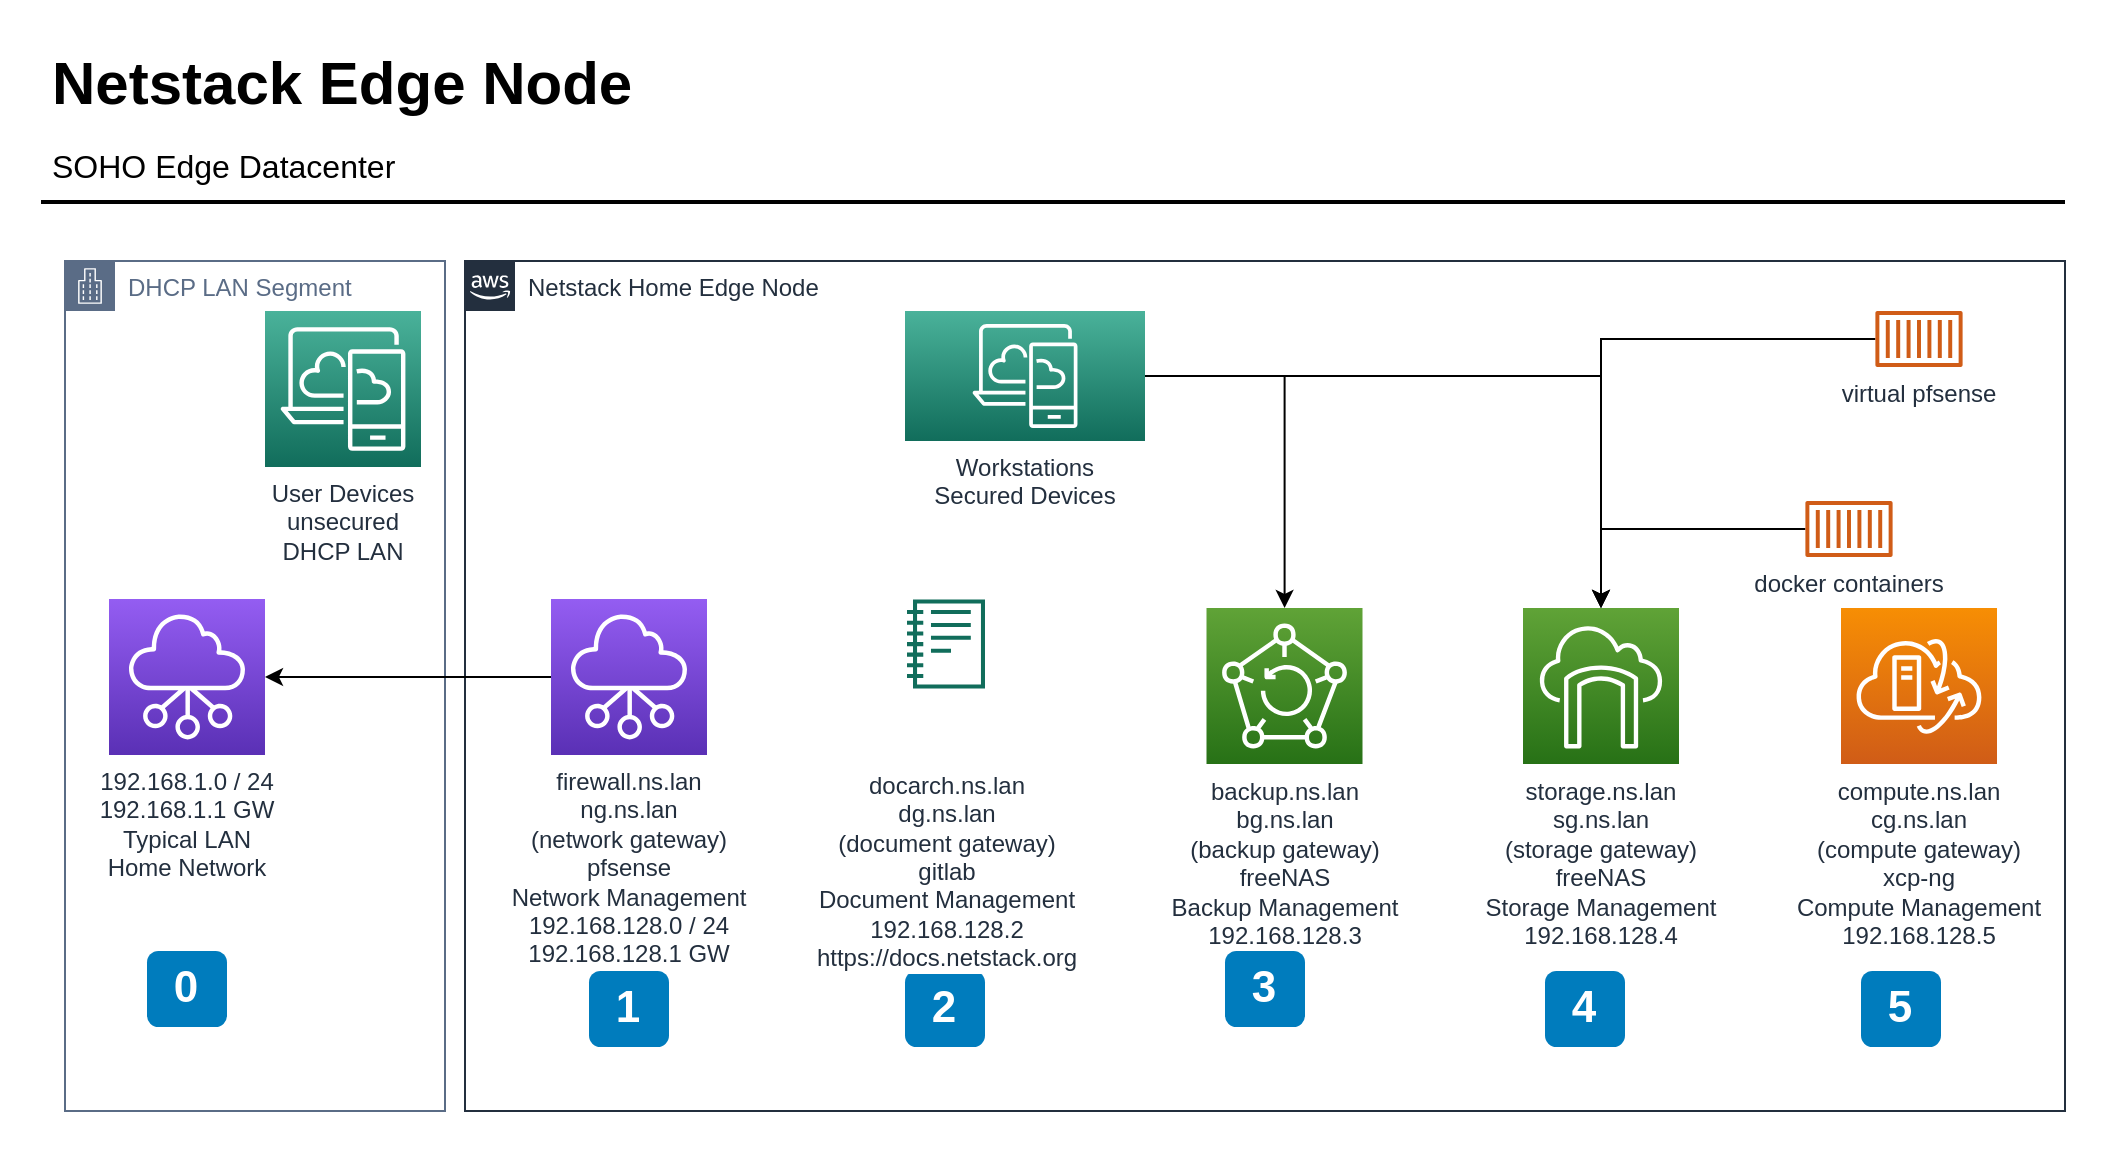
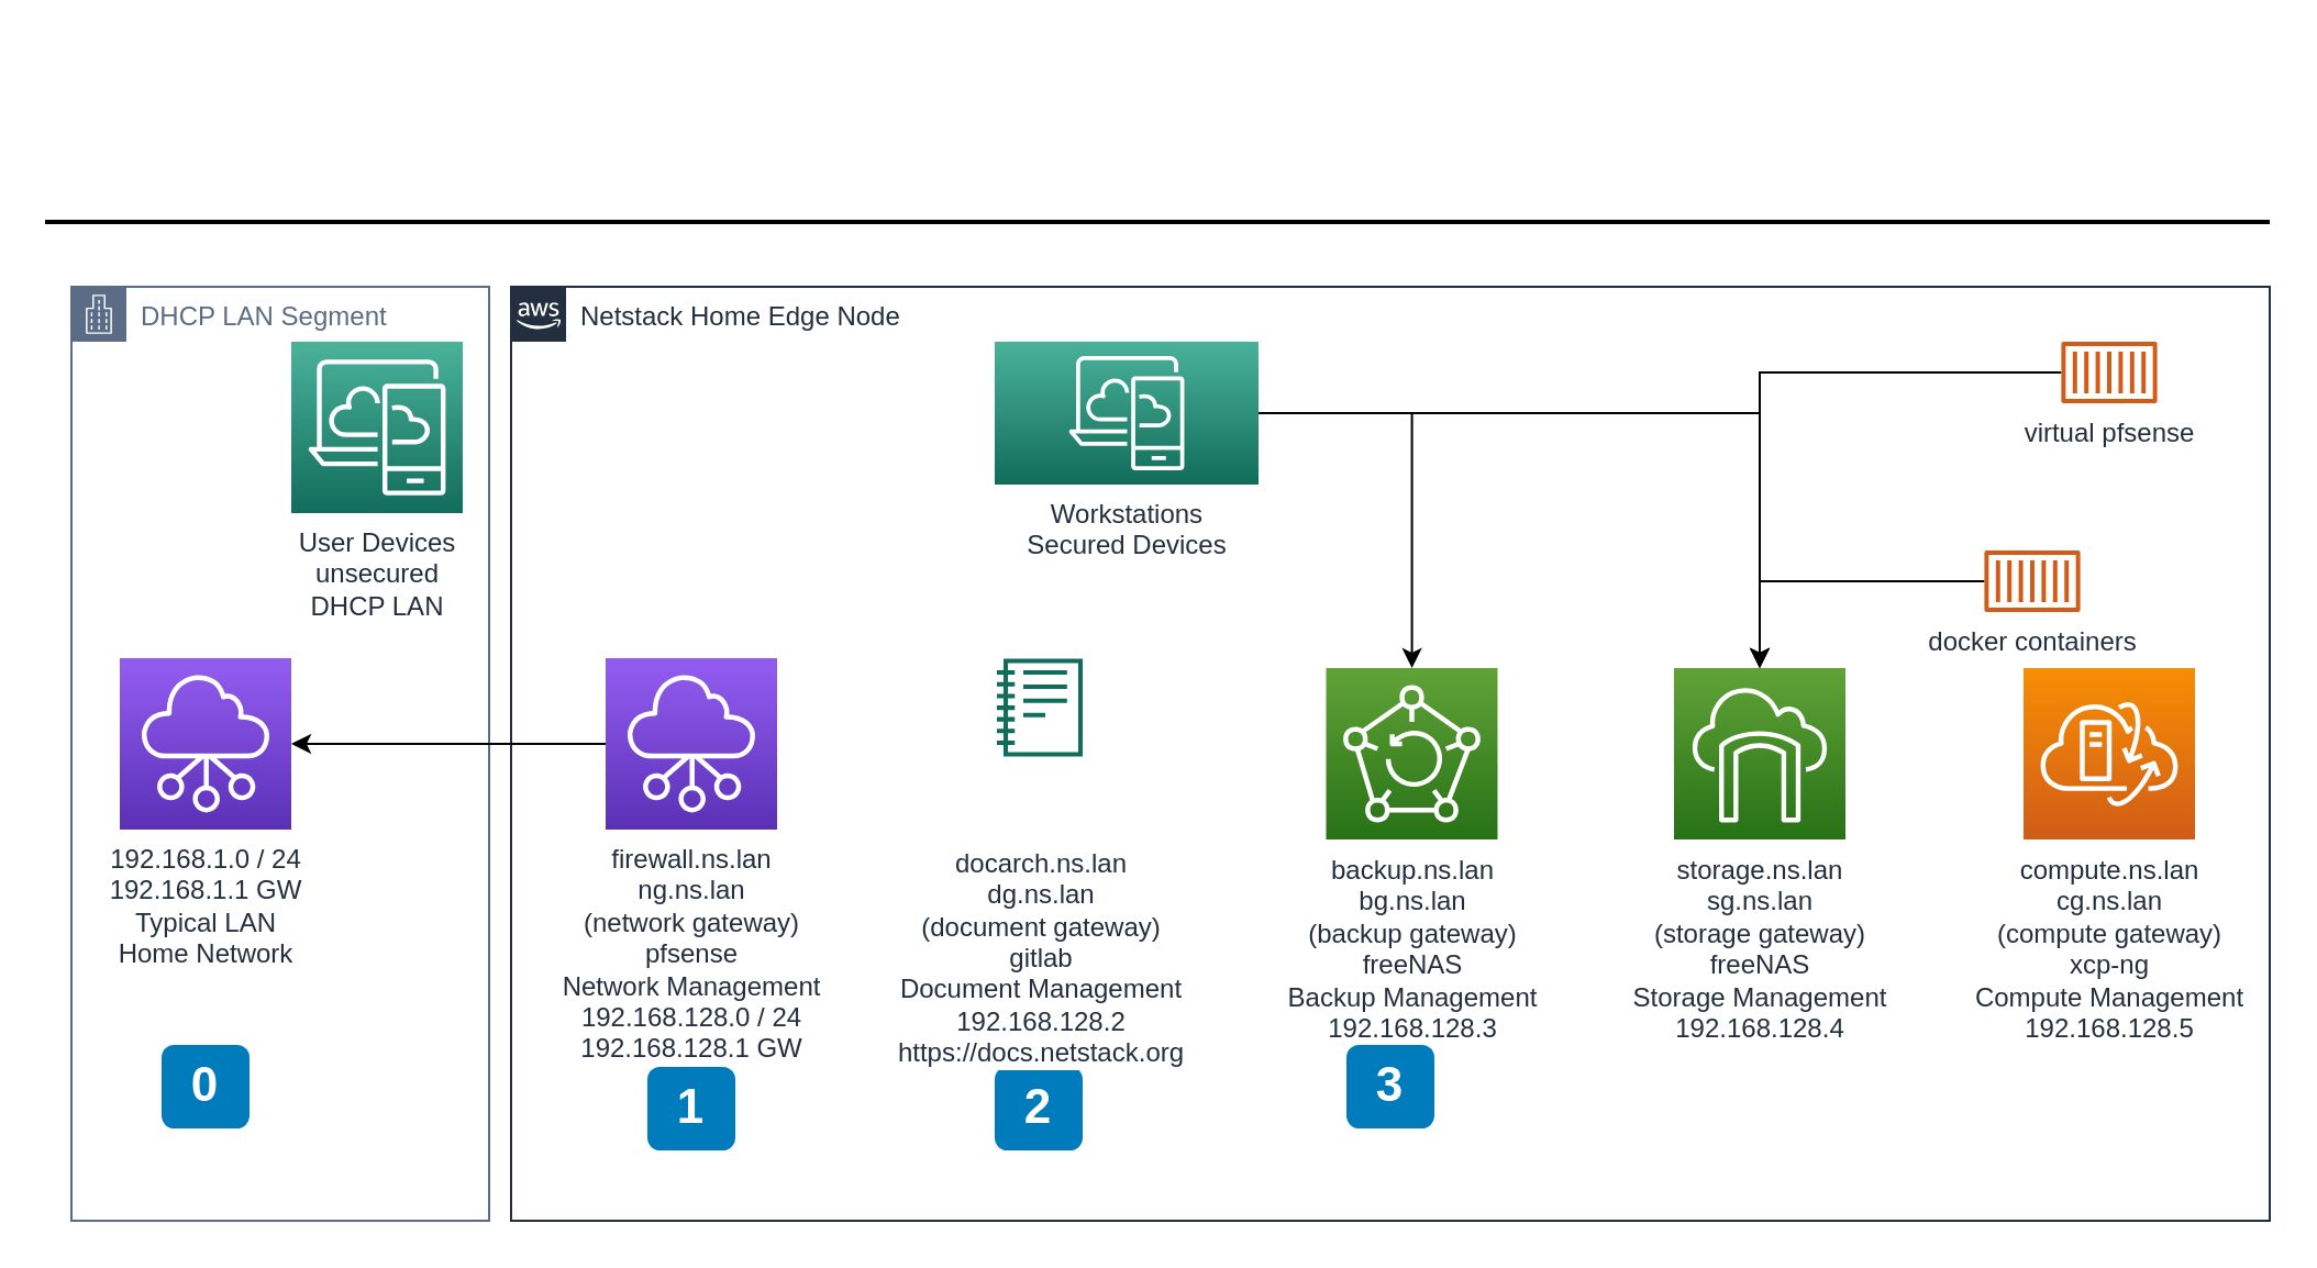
  <mxCell id="0" />
  <mxCell id="1" parent="0" />
  <mxCell id="2" value="Netstack Home Edge Node" style="points=[[0,0],[0.25,0],[0.5,0],[0.75,0],[1,0],[1,0.25],[1,0.5],[1,0.75],[1,1],[0.75,1],[0.5,1],[0.25,1],[0,1],[0,0.75],[0,0.5],[0,0.25]];outlineConnect=0;gradientColor=none;html=1;whiteSpace=wrap;fontSize=12;fontStyle=0;shape=mxgraph.aws4.group;grIcon=mxgraph.aws4.group_aws_cloud_alt;strokeColor=#232F3E;fillColor=none;verticalAlign=top;align=left;spacingLeft=30;fontColor=#232F3E;dashed=0;" parent="1" vertex="1"><mxGeometry x="232" y="130" width="800" height="425" as="geometry" /></mxCell>
  <mxCell id="3" value="DHCP LAN Segment" style="points=[[0,0],[0.25,0],[0.5,0],[0.75,0],[1,0],[1,0.25],[1,0.5],[1,0.75],[1,1],[0.75,1],[0.5,1],[0.25,1],[0,1],[0,0.75],[0,0.5],[0,0.25]];outlineConnect=0;gradientColor=none;html=1;whiteSpace=wrap;fontSize=12;fontStyle=0;shape=mxgraph.aws4.group;grIcon=mxgraph.aws4.group_corporate_data_center;strokeColor=#5A6C86;fillColor=none;verticalAlign=top;align=left;spacingLeft=30;fontColor=#5A6C86;dashed=0;" parent="1" vertex="1"><mxGeometry x="32" y="130" width="190" height="425" as="geometry" /></mxCell>
  <mxCell id="4" value="1" style="rounded=1;whiteSpace=wrap;html=1;fillColor=#007CBD;strokeColor=none;fontColor=#FFFFFF;fontStyle=1;fontSize=22;" parent="1" vertex="1"><mxGeometry x="294" y="485" width="40" height="38" as="geometry" /></mxCell>
- <mxCell id="5" value="Netstack Edge Node" style="text;html=1;resizable=0;points=[];autosize=1;align=left;verticalAlign=top;spacingTop=-4;fontSize=30;fontStyle=1" parent="1" vertex="1"><mxGeometry x="24" y="20.5" width="310" height="40" as="geometry" /></mxCell>
- <mxCell id="6" value="SOHO Edge Datacenter" style="text;html=1;resizable=0;points=[];autosize=1;align=left;verticalAlign=top;spacingTop=-4;fontSize=16" parent="1" vertex="1"><mxGeometry x="24" y="70.5" width="190" height="20" as="geometry" /></mxCell>
  <mxCell id="7" value="" style="line;strokeWidth=2;html=1;fontSize=14;" parent="1" vertex="1"><mxGeometry x="20" y="95.5" width="1012" height="10" as="geometry" /></mxCell>
  <mxCell id="8" value="2" style="rounded=1;whiteSpace=wrap;html=1;fillColor=#007CBD;strokeColor=none;fontColor=#FFFFFF;fontStyle=1;fontSize=22;" parent="1" vertex="1"><mxGeometry x="452" y="485" width="40" height="38" as="geometry" /></mxCell>
  <mxCell id="9" value="&lt;br&gt;&lt;br&gt;docarch.ns.lan&lt;br&gt;dg.ns.lan&lt;br&gt;(document gateway)&lt;br&gt;gitlab&lt;br&gt;Document Management&lt;br&gt;192.168.128.2&lt;br&gt;https://docs.netstack.org" style="outlineConnect=0;fontColor=#232F3E;gradientColor=none;fillColor=#116D5B;strokeColor=none;dashed=0;verticalLabelPosition=bottom;verticalAlign=top;align=center;html=1;fontSize=12;fontStyle=0;aspect=fixed;pointerEvents=1;shape=mxgraph.aws4.sagemaker_notebook;labelBackgroundColor=#ffffff;spacingTop=6;" parent="1" vertex="1"><mxGeometry x="453" y="299" width="39" height="45" as="geometry" /></mxCell>
  <mxCell id="10" style="edgeStyle=orthogonalEdgeStyle;rounded=0;orthogonalLoop=1;jettySize=auto;html=1;" edge="1" parent="1" source="11" target="18"><mxGeometry relative="1" as="geometry" /></mxCell>
  <mxCell id="11" value="docker containers" style="outlineConnect=0;fontColor=#232F3E;gradientColor=none;fillColor=#D05C17;strokeColor=none;dashed=0;verticalLabelPosition=bottom;verticalAlign=top;align=center;html=1;fontSize=12;fontStyle=0;aspect=fixed;pointerEvents=1;shape=mxgraph.aws4.container_1;labelBackgroundColor=#ffffff;" parent="1" vertex="1"><mxGeometry x="902" y="250" width="44" height="28" as="geometry" /></mxCell>
  <mxCell id="12" value="3" style="rounded=1;whiteSpace=wrap;html=1;fillColor=#007CBD;strokeColor=none;fontColor=#FFFFFF;fontStyle=1;fontSize=22;" parent="1" vertex="1"><mxGeometry x="612" y="475" width="40" height="38" as="geometry" /></mxCell>
- <mxCell id="13" value="4" style="rounded=1;whiteSpace=wrap;html=1;fillColor=#007CBD;strokeColor=none;fontColor=#FFFFFF;fontStyle=1;fontSize=22;" parent="1" vertex="1"><mxGeometry x="772" y="485" width="40" height="38" as="geometry" /></mxCell>
- <mxCell id="14" value="5" style="rounded=1;whiteSpace=wrap;html=1;fillColor=#007CBD;strokeColor=none;fontColor=#FFFFFF;fontStyle=1;fontSize=22;" parent="1" vertex="1"><mxGeometry x="930" y="485" width="40" height="38" as="geometry" /></mxCell>
  <mxCell id="15" value="backup.ns.lan&lt;br&gt;bg.ns.lan&lt;br&gt;(backup gateway)&lt;br&gt;freeNAS&lt;br&gt;Backup Management&lt;br&gt;192.168.128.3" style="outlineConnect=0;fontColor=#232F3E;gradientColor=#60A337;gradientDirection=north;fillColor=#277116;strokeColor=#ffffff;dashed=0;verticalLabelPosition=bottom;verticalAlign=top;align=center;html=1;fontSize=12;fontStyle=0;aspect=fixed;shape=mxgraph.aws4.resourceIcon;resIcon=mxgraph.aws4.backup;" vertex="1" parent="1"><mxGeometry x="602.75" y="303.5" width="78" height="78" as="geometry" /></mxCell>
  <mxCell id="16" value="compute.ns.lan&lt;br&gt;cg.ns.lan&lt;br&gt;(compute gateway)&lt;br&gt;xcp-ng&lt;br&gt;Compute Management&lt;br&gt;192.168.128.5" style="outlineConnect=0;fontColor=#232F3E;gradientColor=#F78E04;gradientDirection=north;fillColor=#D05C17;strokeColor=#ffffff;dashed=0;verticalLabelPosition=bottom;verticalAlign=top;align=center;html=1;fontSize=12;fontStyle=0;aspect=fixed;shape=mxgraph.aws4.resourceIcon;resIcon=mxgraph.aws4.vmware_cloud_on_aws;" vertex="1" parent="1"><mxGeometry x="920" y="303.5" width="78" height="78" as="geometry" /></mxCell>
  <mxCell id="17" value="192.168.1.0 / 24&lt;br&gt;192.168.1.1 GW&lt;br&gt;Typical LAN&lt;br&gt;Home Network" style="outlineConnect=0;fontColor=#232F3E;gradientColor=#945DF2;gradientDirection=north;fillColor=#5A30B5;strokeColor=#ffffff;dashed=0;verticalLabelPosition=bottom;verticalAlign=top;align=center;html=1;fontSize=12;fontStyle=0;aspect=fixed;shape=mxgraph.aws4.resourceIcon;resIcon=mxgraph.aws4.networking_and_content_delivery;" vertex="1" parent="1"><mxGeometry x="54" y="299" width="78" height="78" as="geometry" /></mxCell>
  <mxCell id="18" value="storage.ns.lan&lt;br&gt;sg.ns.lan&lt;br&gt;(storage gateway)&lt;br&gt;freeNAS&lt;br&gt;Storage Management&lt;br&gt;192.168.128.4" style="outlineConnect=0;fontColor=#232F3E;gradientColor=#60A337;gradientDirection=north;fillColor=#277116;strokeColor=#ffffff;dashed=0;verticalLabelPosition=bottom;verticalAlign=top;align=center;html=1;fontSize=12;fontStyle=0;aspect=fixed;shape=mxgraph.aws4.resourceIcon;resIcon=mxgraph.aws4.storage_gateway;" vertex="1" parent="1"><mxGeometry x="761" y="303.5" width="78" height="78" as="geometry" /></mxCell>
  <mxCell id="19" value="User Devices&lt;br&gt;unsecured &lt;br&gt;DHCP LAN" style="outlineConnect=0;fontColor=#232F3E;gradientColor=#4AB29A;gradientDirection=north;fillColor=#116D5B;strokeColor=#ffffff;dashed=0;verticalLabelPosition=bottom;verticalAlign=top;align=center;html=1;fontSize=12;fontStyle=0;aspect=fixed;shape=mxgraph.aws4.resourceIcon;resIcon=mxgraph.aws4.desktop_and_app_streaming;" vertex="1" parent="1"><mxGeometry x="132" y="155" width="78" height="78" as="geometry" /></mxCell>
  <mxCell id="20" style="edgeStyle=orthogonalEdgeStyle;rounded=0;orthogonalLoop=1;jettySize=auto;html=1;" edge="1" parent="1" source="21" target="17"><mxGeometry relative="1" as="geometry" /></mxCell>
  <mxCell id="21" value="firewall.ns.lan&lt;br&gt;ng.ns.lan&lt;br&gt;(network gateway)&lt;br&gt;pfsense&lt;br&gt;Network Management&lt;br&gt;192.168.128.0 / 24&lt;br&gt;192.168.128.1 GW" style="outlineConnect=0;fontColor=#232F3E;gradientColor=#945DF2;gradientDirection=north;fillColor=#5A30B5;strokeColor=#ffffff;dashed=0;verticalLabelPosition=bottom;verticalAlign=top;align=center;html=1;fontSize=12;fontStyle=0;aspect=fixed;shape=mxgraph.aws4.resourceIcon;resIcon=mxgraph.aws4.networking_and_content_delivery;" vertex="1" parent="1"><mxGeometry x="275" y="299" width="78" height="78" as="geometry" /></mxCell>
  <mxCell id="22" value="0" style="rounded=1;whiteSpace=wrap;html=1;fillColor=#007CBD;strokeColor=none;fontColor=#FFFFFF;fontStyle=1;fontSize=22;" vertex="1" parent="1"><mxGeometry x="73" y="475" width="40" height="38" as="geometry" /></mxCell>
  <mxCell id="23" style="edgeStyle=orthogonalEdgeStyle;rounded=0;orthogonalLoop=1;jettySize=auto;html=1;" edge="1" parent="1" source="24" target="18"><mxGeometry relative="1" as="geometry" /></mxCell>
  <mxCell id="24" value="virtual pfsense" style="outlineConnect=0;fontColor=#232F3E;gradientColor=none;fillColor=#D05C17;strokeColor=none;dashed=0;verticalLabelPosition=bottom;verticalAlign=top;align=center;html=1;fontSize=12;fontStyle=0;aspect=fixed;pointerEvents=1;shape=mxgraph.aws4.container_1;labelBackgroundColor=#ffffff;" vertex="1" parent="1"><mxGeometry x="937" y="155" width="44" height="28" as="geometry" /></mxCell>
  <mxCell id="25" style="edgeStyle=orthogonalEdgeStyle;rounded=0;orthogonalLoop=1;jettySize=auto;html=1;" edge="1" parent="1" source="27" target="15"><mxGeometry relative="1" as="geometry" /></mxCell>
  <mxCell id="26" style="edgeStyle=orthogonalEdgeStyle;rounded=0;orthogonalLoop=1;jettySize=auto;html=1;" edge="1" parent="1" source="27" target="18"><mxGeometry relative="1" as="geometry" /></mxCell>
  <mxCell id="27" value="Workstations&lt;br&gt;Secured Devices" style="outlineConnect=0;fontColor=#232F3E;gradientColor=#4AB29A;gradientDirection=north;fillColor=#116D5B;strokeColor=#ffffff;dashed=0;verticalLabelPosition=bottom;verticalAlign=top;align=center;html=1;fontSize=12;fontStyle=0;aspect=fixed;shape=mxgraph.aws4.resourceIcon;resIcon=mxgraph.aws4.desktop_and_app_streaming;" vertex="1" parent="1"><mxGeometry x="452" y="155" width="120" height="65" as="geometry" /></mxCell>
